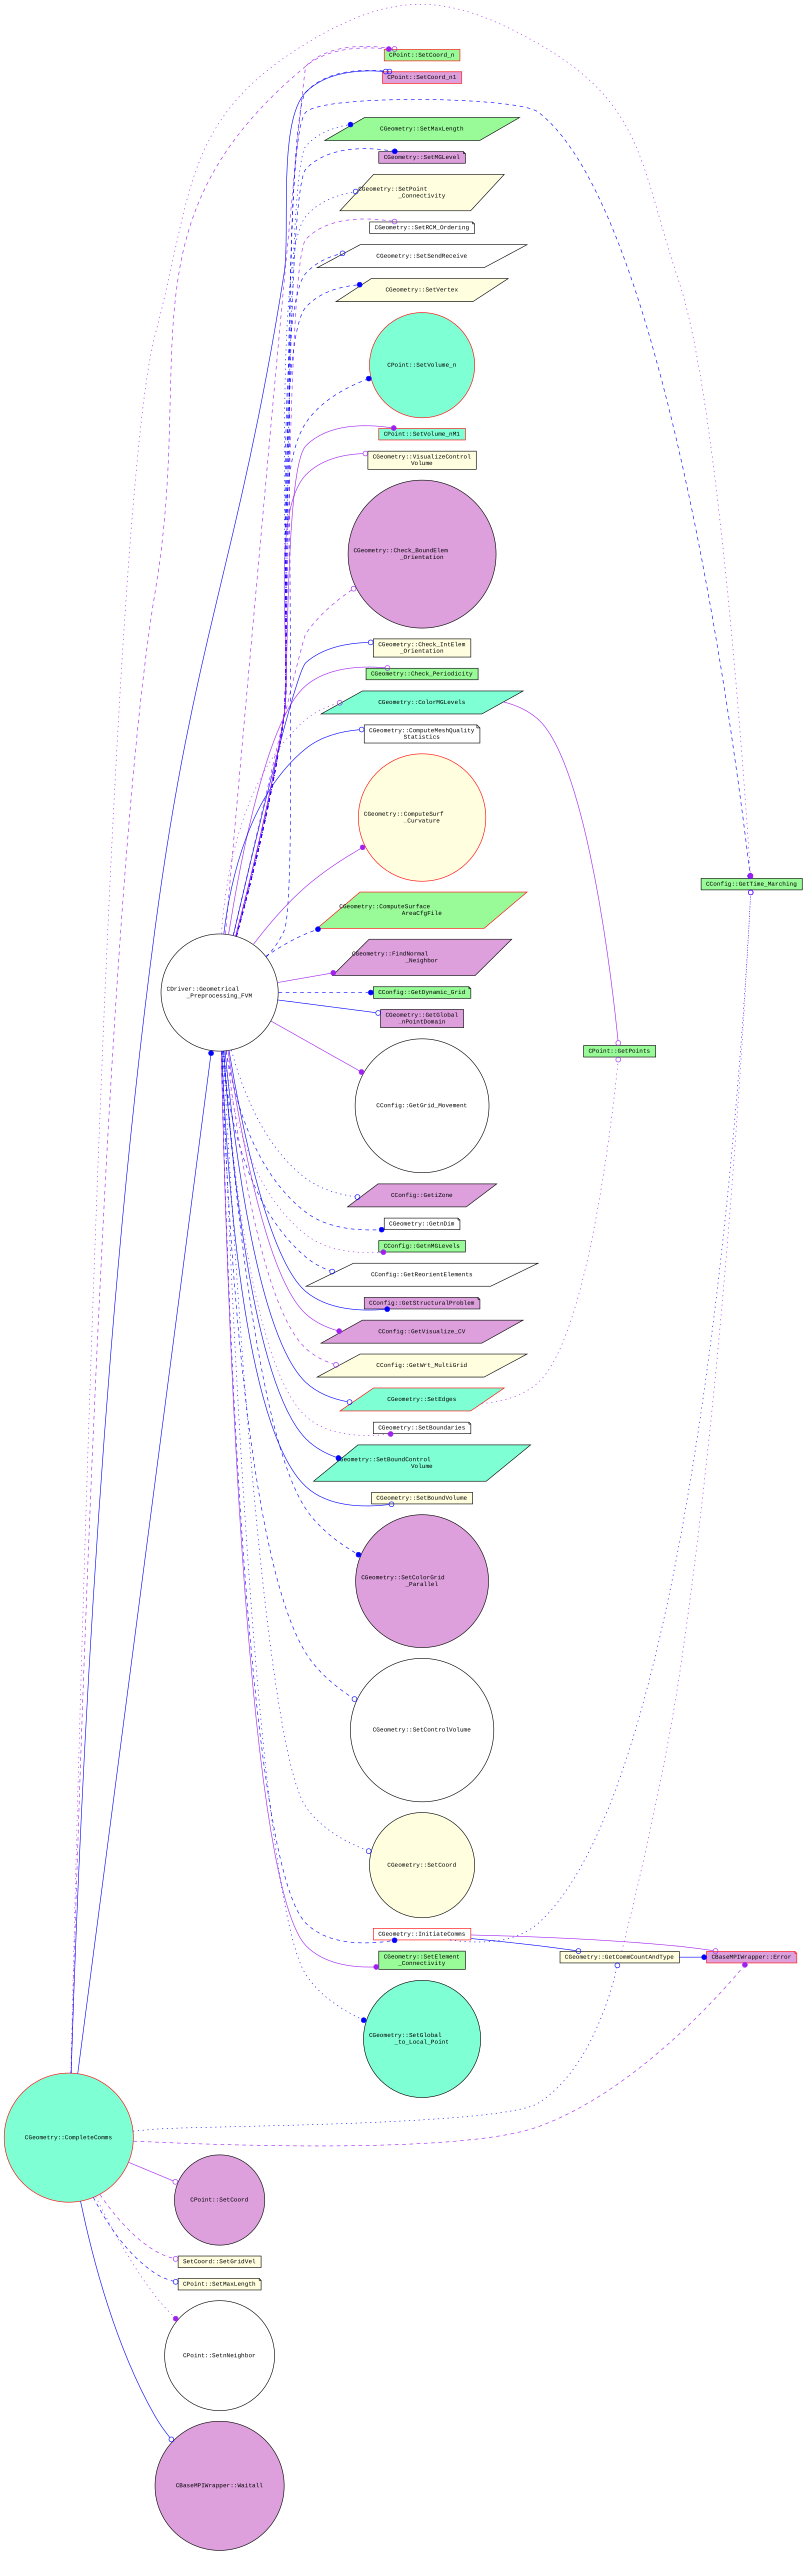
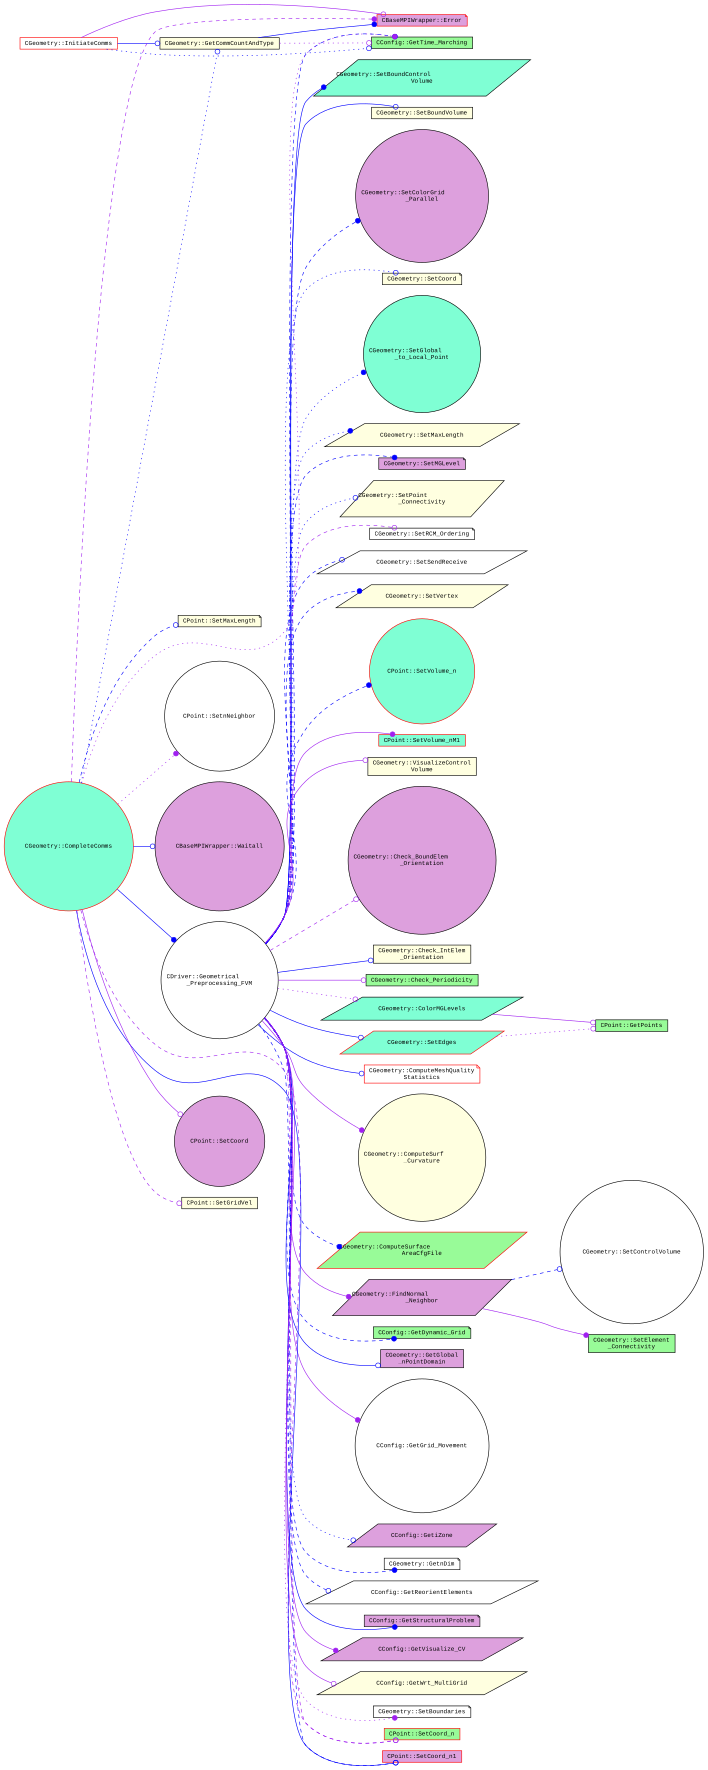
  digraph {
    fontname="Liberation Mono"
    rankdir=LR
    node [color=black fillcolor=plum fontname="Liberation Mono" fontsize=10 shape=box style=filled]
    edge [arrowhead=odot color=blue fontname="Liberation Mono" fontsize=10 labelfontname=Helvetica labelfontsize=10 style=solid]
    n1 [fillcolor=white fontcolor=black height=0.2 label="CDriver::Geometrical\l_Preprocessing_FVM" shape=circle width=0.4]
    n2 [height=0.2 label="CGeometry::Check_BoundElem\l_Orientation" shape=circle width=0.4]
    n3 [fillcolor=lightyellow height=0.2 label="CGeometry::Check_IntElem\l_Orientation" width=0.4]
    n4 [fillcolor=palegreen height=0.2 label="CGeometry::Check_Periodicity" width=0.4]
    n5 [fillcolor=aquamarine height=0.2 label="CGeometry::ColorMGLevels" shape=parallelogram width=0.4]
    n6 [fillcolor=palegreen height=0.2 label="CConfig::GetTime_Marching" width=0.4]
    n7 [color=red fillcolor=palegreen height=0.2 label="CPoint::SetCoord_n" width=0.4]
    n8 [color=red height=0.2 label="CPoint::SetCoord_n1" width=0.4]
-   n9 [fillcolor=white height=0.2 label="CGeometry::ComputeMeshQuality\lStatistics" shape=note width=0.4]
-   n10 [color=red fillcolor=lightyellow height=0.2 label="CGeometry::ComputeSurf\l_Curvature" shape=circle width=0.4]
+   n9 [color=red fillcolor=white height=0.2 label="CGeometry::ComputeMeshQuality\lStatistics" shape=note width=0.4]
+   n10 [fillcolor=lightyellow height=0.2 label="CGeometry::ComputeSurf\l_Curvature" shape=circle width=0.4]
    n11 [color=red fillcolor=palegreen height=0.2 label="CGeometry::ComputeSurface\lAreaCfgFile" shape=parallelogram width=0.4]
    n12 [height=0.2 label="CGeometry::FindNormal\l_Neighbor" shape=parallelogram width=0.4]
    n13 [fillcolor=palegreen height=0.2 label="CConfig::GetDynamic_Grid" shape=note width=0.4]
    n14 [height=0.2 label="CGeometry::GetGlobal\l_nPointDomain" width=0.4]
    n15 [fillcolor=white height=0.2 label="CConfig::GetGrid_Movement" shape=circle width=0.4]
    n16 [height=0.2 label="CConfig::GetiZone" shape=parallelogram width=0.4]
    n17 [fillcolor=white height=0.2 label="CGeometry::GetnDim" shape=note width=0.4]
-   n18 [fillcolor=palegreen height=0.2 label="CConfig::GetnMGLevels" width=0.4]
    n19 [fillcolor=white height=0.2 label="CConfig::GetReorientElements" shape=parallelogram width=0.4]
    n20 [height=0.2 label="CConfig::GetStructuralProblem" shape=note width=0.4]
    n21 [height=0.2 label="CConfig::GetVisualize_CV" shape=parallelogram width=0.4]
    n22 [fillcolor=lightyellow height=0.2 label="CConfig::GetWrt_MultiGrid" shape=parallelogram width=0.4]
    n23 [color=red fillcolor=white height=0.2 label="CGeometry::InitiateComms" width=0.4]
    n24 [fillcolor=white height=0.2 label="CGeometry::SetBoundaries" shape=note width=0.4]
    n25 [fillcolor=aquamarine height=0.2 label="CGeometry::SetBoundControl\lVolume" shape=parallelogram width=0.4]
    n26 [fillcolor=lightyellow height=0.2 label="CGeometry::SetBoundVolume" width=0.4]
    n27 [height=0.2 label="CGeometry::SetColorGrid\l_Parallel" shape=circle width=0.4]
    n28 [fillcolor=white height=0.2 label="CGeometry::SetControlVolume" shape=circle width=0.4]
-   n29 [fillcolor=lightyellow height=0.2 label="CGeometry::SetCoord" shape=circle width=0.4]
+   n29 [fillcolor=lightyellow height=0.2 label="CGeometry::SetCoord" shape=note width=0.4]
    n30 [color=red fillcolor=aquamarine height=0.2 label="CGeometry::SetEdges" shape=parallelogram width=0.4]
    n31 [fillcolor=palegreen height=0.2 label="CGeometry::SetElement\l_Connectivity" width=0.4]
    n32 [fillcolor=aquamarine height=0.2 label="CGeometry::SetGlobal\l_to_Local_Point" shape=circle width=0.4]
-   n33 [fillcolor=palegreen height=0.2 label="CGeometry::SetMaxLength" shape=parallelogram width=0.4]
+   n33 [fillcolor=lightyellow height=0.2 label="CGeometry::SetMaxLength" shape=parallelogram width=0.4]
    n34 [height=0.2 label="CGeometry::SetMGLevel" shape=note width=0.4]
    n35 [fillcolor=lightyellow height=0.2 label="CGeometry::SetPoint\l_Connectivity" shape=parallelogram width=0.4]
    n36 [fillcolor=white height=0.2 label="CGeometry::SetRCM_Ordering" shape=note width=0.4]
    n37 [fillcolor=white height=0.2 label="CGeometry::SetSendReceive" shape=parallelogram width=0.4]
    n38 [fillcolor=lightyellow height=0.2 label="CGeometry::SetVertex" shape=parallelogram width=0.4]
    n39 [color=red fillcolor=aquamarine height=0.2 label="CPoint::SetVolume_n" shape=circle width=0.4]
    n40 [color=red fillcolor=aquamarine height=0.2 label="CPoint::SetVolume_nM1" width=0.4]
    n41 [fillcolor=lightyellow height=0.2 label="CGeometry::VisualizeControl\lVolume" width=0.4]
    n42 [fillcolor=palegreen height=0.2 label="CPoint::GetPoints" width=0.4]
    n43 [color=red fillcolor=aquamarine height=0.2 label="CGeometry::CompleteComms" shape=circle width=0.4]
    n44 [color=red height=0.2 label="CBaseMPIWrapper::Error" shape=note width=0.4]
    n45 [fillcolor=lightyellow height=0.2 label="CGeometry::GetCommCountAndType" width=0.4]
    n46 [height=0.2 label="CPoint::SetCoord" shape=circle width=0.4]
-   n47 [fillcolor=lightyellow height=0.2 label="SetCoord::SetGridVel" width=0.4]
+   n47 [fillcolor=lightyellow height=0.2 label="CPoint::SetGridVel" width=0.4]
    n48 [fillcolor=lightyellow height=0.2 label="CPoint::SetMaxLength" shape=note width=0.4]
    n49 [fillcolor=white height=0.2 label="CPoint::SetnNeighbor" shape=circle width=0.4]
    n50 [height=0.2 label="CBaseMPIWrapper::Waitall" shape=circle width=0.4]
    n1 -> n2 [color=purple style=dashed]
    n1 -> n3
    n1 -> n4 [color=purple]
    n1 -> n5 [color=purple style=dotted]
    n1 -> n6 [arrowhead=dot style=dashed]
    n1 -> n7 [color=purple style=dashed]
    n1 -> n8 [style=dashed]
    n1 -> n9
    n1 -> n10 [arrowhead=dot color=purple]
    n1 -> n11 [arrowhead=dot style=dashed]
    n1 -> n12 [arrowhead=dot color=purple]
    n1 -> n13 [arrowhead=dot style=dashed]
    n1 -> n14
    n1 -> n15 [arrowhead=dot color=purple]
    n1 -> n16 [style=dotted]
    n1 -> n17 [arrowhead=dot style=dashed]
-   n1 -> n18 [arrowhead=dot color=purple style=dotted]
    n1 -> n19 [style=dashed]
    n1 -> n20 [arrowhead=dot]
    n1 -> n21 [arrowhead=dot color=purple]
-   n1 -> n22 [color=purple style=dashed]
-   n1 -> n23 [arrowhead=dot style=dashed]
+   n1 -> n22 [color=purple]
    n1 -> n24 [arrowhead=dot color=purple style=dotted]
    n1 -> n25 [arrowhead=dot]
    n1 -> n26
    n1 -> n27 [arrowhead=dot style=dashed]
-   n1 -> n28 [style=dashed]
+   n12 -> n28 [style=dashed]
    n1 -> n29 [style=dotted]
    n1 -> n30
-   n1 -> n31 [arrowhead=dot color=purple]
+   n12 -> n31 [arrowhead=dot color=purple]
    n1 -> n32 [arrowhead=dot style=dotted]
    n1 -> n33 [arrowhead=dot style=dotted]
    n1 -> n34 [arrowhead=dot style=dashed]
    n1 -> n35 [style=dotted]
    n1 -> n36 [color=purple style=dashed]
    n1 -> n37 [style=dashed]
    n1 -> n38 [arrowhead=dot style=dashed]
    n1 -> n39 [arrowhead=dot style=dashed]
    n1 -> n40 [arrowhead=dot color=purple]
    n1 -> n41 [color=purple]
    n5 -> n42 [color=purple]
    n23 -> n6 [style=dotted]
    n23 -> n44 [color=purple]
    n23 -> n45
    n30 -> n42 [color=purple style=dotted]
    n43 -> n1 [arrowhead=dot]
    n43 -> n6 [arrowhead=dot color=purple style=dotted]
-   n43 -> n7 [arrowhead=dot color=purple style=dashed]
+   n43 -> n7 [color=purple style=dashed]
    n43 -> n8
    n43 -> n44 [arrowhead=dot color=purple style=dashed]
    n43 -> n45 [style=dotted]
    n43 -> n46 [color=purple]
    n43 -> n47 [color=purple style=dashed]
    n43 -> n48 [style=dashed]
    n43 -> n49 [arrowhead=dot color=purple style=dotted]
    n43 -> n50
    n45 -> n6 [color=purple style=dotted]
    n45 -> n44 [arrowhead=dot]
  }
